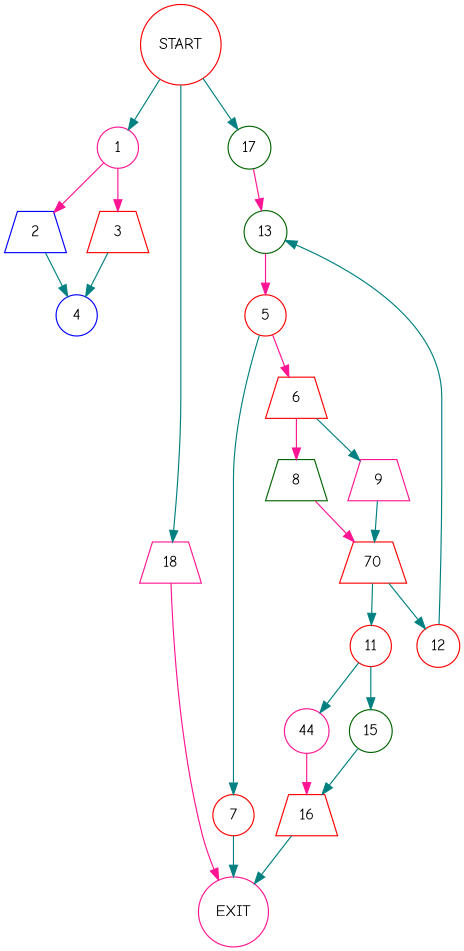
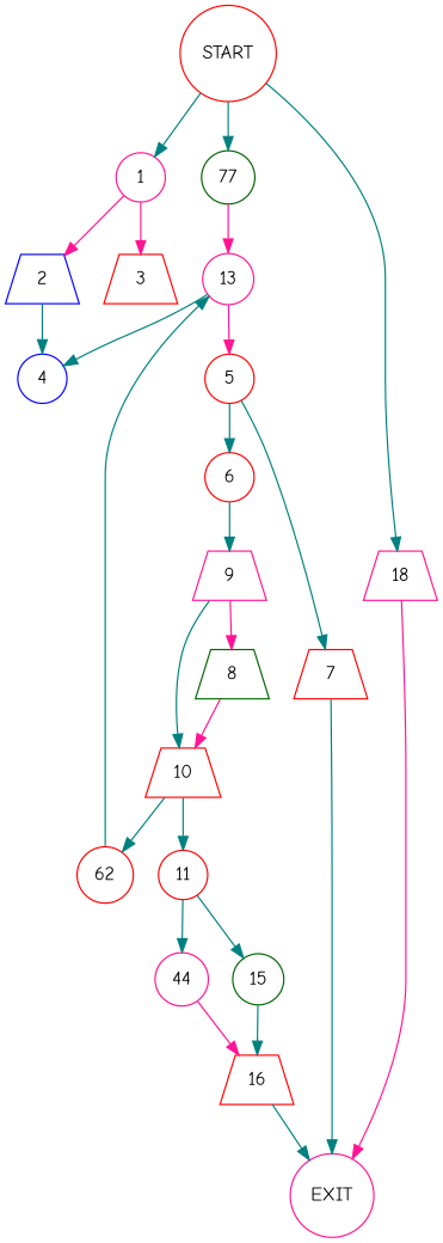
  digraph {
    fontname="Comic Neue"
    node [color=red fontname="Comic Neue" shape=circle]
    edge [color=teal fontname="Comic Neue"]
    n1 [label=START]
    1 [color=deeppink]
-   17 [color=darkgreen]
+   17 [color=darkgreen label=77]
    18 [color=deeppink shape=trapezium]
    2 [color=blue shape=trapezium]
    3 [shape=trapezium]
-   13 [color=darkgreen]
+   13 [color=deeppink]
    n8 [color=deeppink label=EXIT]
    4 [color=blue]
    5
-   6 [shape=trapezium]
-   7
+   6
+   7 [shape=trapezium]
    8 [color=darkgreen shape=trapezium]
    9 [color=deeppink shape=trapezium]
-   10 [shape=trapezium label=70]
+   10 [shape=trapezium]
    11
-   12
+   12 [label=62]
    n18 [color=deeppink label=44]
    15 [color=darkgreen]
    16 [shape=trapezium]
    n1 -> 1
    n1 -> 17
    n1 -> 18
    1 -> 2 [color=deeppink]
    1 -> 3 [color=deeppink]
    17 -> 13 [color=deeppink]
    18 -> n8 [color=deeppink]
    2 -> 4
-   3 -> 4
+   13 -> 4
    13 -> 5 [color=deeppink]
-   5 -> 6 [color=deeppink]
+   5 -> 6
    5 -> 7
-   6 -> 8 [color=deeppink]
+   9 -> 8 [color=deeppink]
    6 -> 9
    7 -> n8
    8 -> 10 [color=deeppink]
    9 -> 10
    10 -> 11
    10 -> 12
    11 -> n18
    11 -> 15
    12 -> 13
    n18 -> 16 [color=deeppink]
    15 -> 16
    16 -> n8
  }
